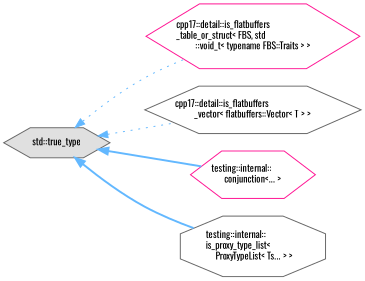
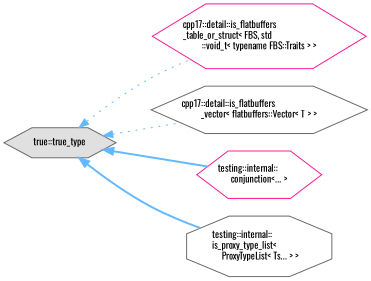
  digraph {
    rankdir=LR
    fontname=Oswald
    node [color=gray40 fillcolor=white fontname=Oswald fontsize=10 shape=hexagon style=filled]
    edge [color=steelblue1 dir=back fontname=Oswald fontsize=10 labelfontname=Helvetica labelfontsize=10 style=dotted]
-   n1 [fillcolor="#E0E0E0" height=0.2 label="std::true_type" width=0.4]
+   n1 [fillcolor="#E0E0E0" height=0.2 label="true::true_type" width=0.4]
    n2 [color=deeppink height=0.2 label="cpp17::detail::is_flatbuffers\l_table_or_struct\< FBS, std\l::void_t\< typename FBS::Traits \> \>" width=0.4]
    n3 [height=0.2 label="cpp17::detail::is_flatbuffers\l_vector\< flatbuffers::Vector\< T \> \>" width=0.4]
    n4 [color=deeppink height=0.2 label="testing::internal::\lconjunction\<... \>" width=0.4]
    n5 [height=0.2 label="testing::internal::\lis_proxy_type_list\<\l ProxyTypeList\< Ts... \> \>" shape=octagon width=0.4]
    n1 -> n2
    n1 -> n3
    n1 -> n4 [style=bold]
    n1 -> n5 [style=bold]
  }
